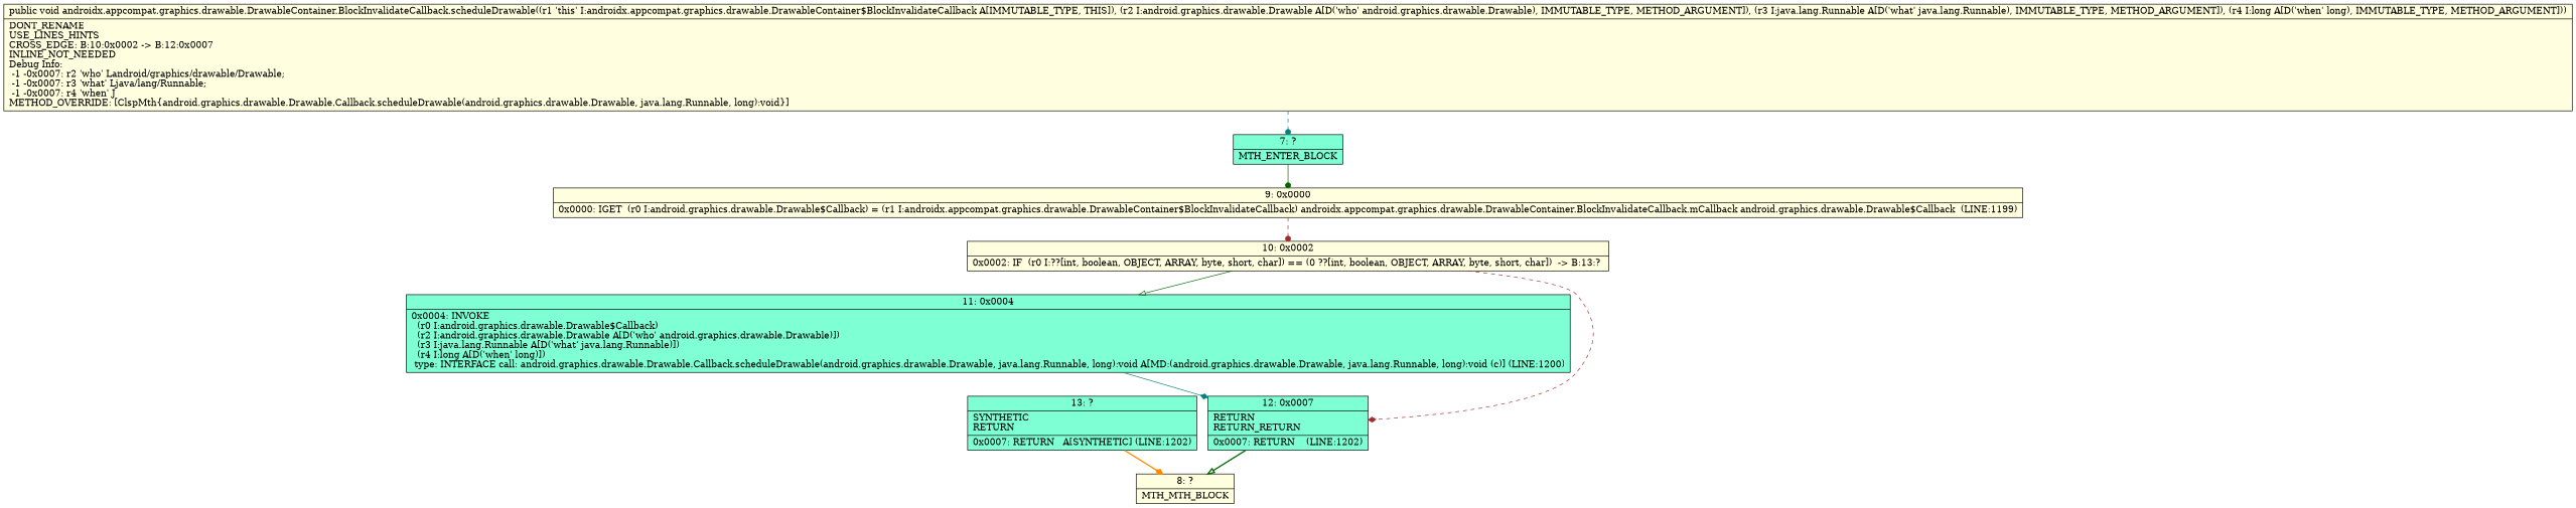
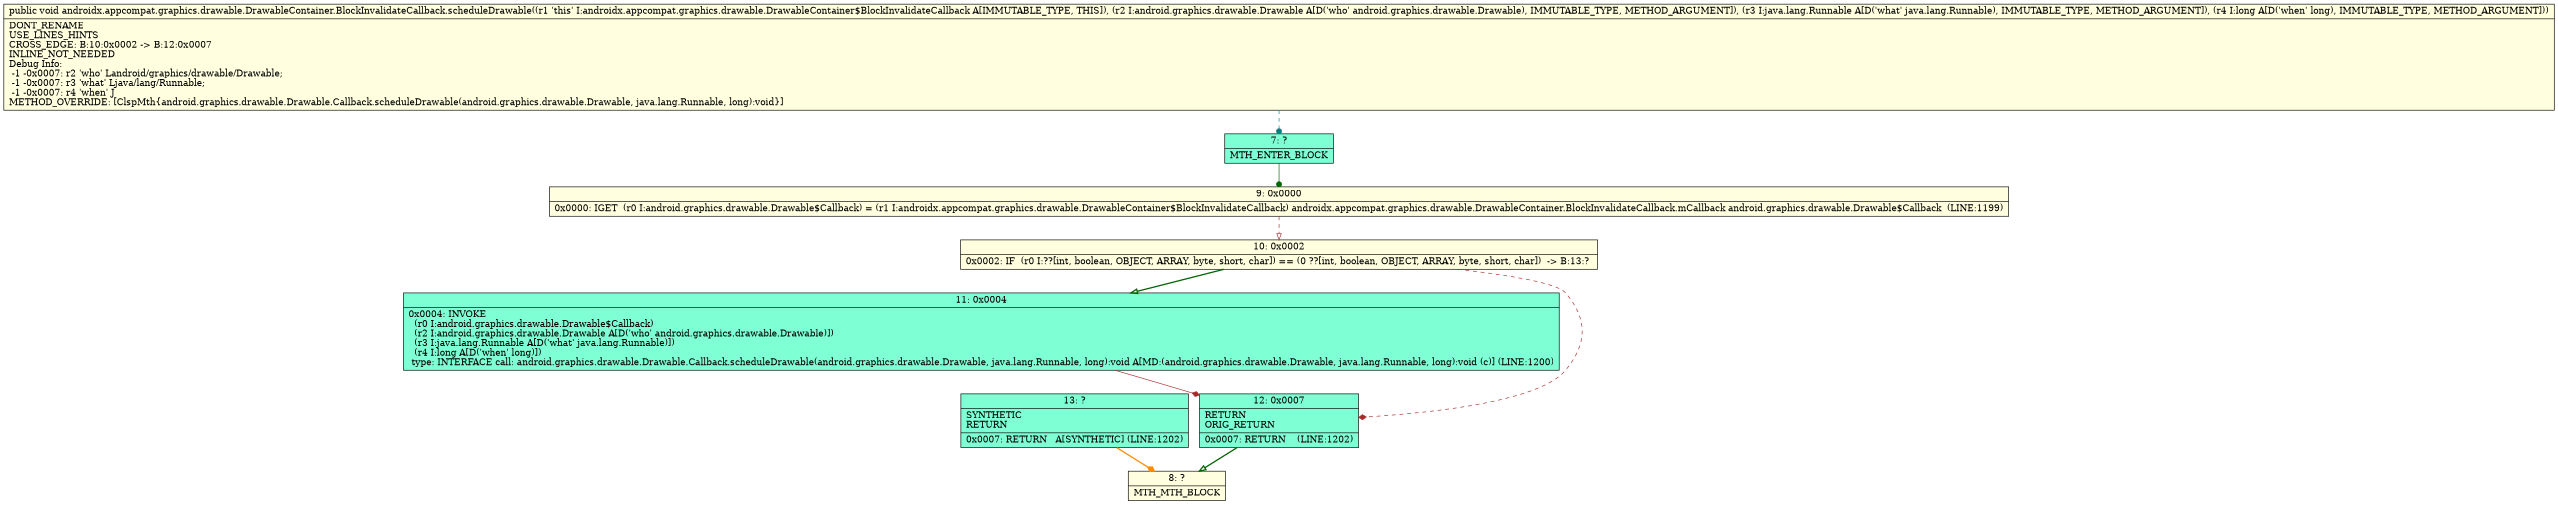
  digraph {
    node [fillcolor=aquamarine shape=record style=filled]
    edge [arrowhead=onormal color=darkgreen style=dashed]
    n1 [label="{7\:\ ?|MTH_ENTER_BLOCK\l}"]
    n2 [fillcolor=lightyellow label="{9\:\ 0x0000|0x0000: IGET  (r0 I:android.graphics.drawable.Drawable$Callback) = (r1 I:androidx.appcompat.graphics.drawable.DrawableContainer$BlockInvalidateCallback) androidx.appcompat.graphics.drawable.DrawableContainer.BlockInvalidateCallback.mCallback android.graphics.drawable.Drawable$Callback  (LINE:1199)\l}"]
    n3 [fillcolor=lightyellow label="{10\:\ 0x0002|0x0002: IF  (r0 I:??[int, boolean, OBJECT, ARRAY, byte, short, char]) == (0 ??[int, boolean, OBJECT, ARRAY, byte, short, char])  \-\> B:13:? \l}"]
    n4 [label="{11\:\ 0x0004|0x0004: INVOKE  \l  (r0 I:android.graphics.drawable.Drawable$Callback)\l  (r2 I:android.graphics.drawable.Drawable A[D('who' android.graphics.drawable.Drawable)])\l  (r3 I:java.lang.Runnable A[D('what' java.lang.Runnable)])\l  (r4 I:long A[D('when' long)])\l type: INTERFACE call: android.graphics.drawable.Drawable.Callback.scheduleDrawable(android.graphics.drawable.Drawable, java.lang.Runnable, long):void A[MD:(android.graphics.drawable.Drawable, java.lang.Runnable, long):void (c)] (LINE:1200)\l}"]
-   n5 [label="{12\:\ 0x0007|RETURN\lRETURN_RETURN\l|0x0007: RETURN    (LINE:1202)\l}"]
+   n5 [label="{12\:\ 0x0007|RETURN\lORIG_RETURN\l|0x0007: RETURN    (LINE:1202)\l}"]
    n6 [label="{13\:\ ?|SYNTHETIC\lRETURN\l|0x0007: RETURN   A[SYNTHETIC] (LINE:1202)\l}"]
    n7 [fillcolor=lightyellow label="{8\:\ ?|MTH_MTH_BLOCK\l}"]
    n8 [fillcolor=lightyellow label="{public void androidx.appcompat.graphics.drawable.DrawableContainer.BlockInvalidateCallback.scheduleDrawable((r1 'this' I:androidx.appcompat.graphics.drawable.DrawableContainer$BlockInvalidateCallback A[IMMUTABLE_TYPE, THIS]), (r2 I:android.graphics.drawable.Drawable A[D('who' android.graphics.drawable.Drawable), IMMUTABLE_TYPE, METHOD_ARGUMENT]), (r3 I:java.lang.Runnable A[D('what' java.lang.Runnable), IMMUTABLE_TYPE, METHOD_ARGUMENT]), (r4 I:long A[D('when' long), IMMUTABLE_TYPE, METHOD_ARGUMENT]))  | DONT_RENAME\lUSE_LINES_HINTS\lCROSS_EDGE: B:10:0x0002 \-\> B:12:0x0007\lINLINE_NOT_NEEDED\lDebug Info:\l  \-1 \-0x0007: r2 'who' Landroid\/graphics\/drawable\/Drawable;\l  \-1 \-0x0007: r3 'what' Ljava\/lang\/Runnable;\l  \-1 \-0x0007: r4 'when' J\lMETHOD_OVERRIDE: [ClspMth\{android.graphics.drawable.Drawable.Callback.scheduleDrawable(android.graphics.drawable.Drawable, java.lang.Runnable, long):void\}]\l}"]
    n1 -> n2 [arrowhead=dot style=solid]
-   n2 -> n3 [arrowhead=dot color=brown]
-   n3 -> n4 [style=solid]
+   n2 -> n3 [color=brown]
+   n3 -> n4 [style=bold]
    n3 -> n5 [arrowhead=diamond color=brown]
-   n4 -> n5 [arrowhead=diamond color=teal style=solid]
+   n4 -> n5 [arrowhead=diamond color=brown style=solid]
    n5 -> n7 [style=bold]
    n6 -> n7 [arrowhead=diamond color=darkorange style=bold]
    n8 -> n1 [arrowhead=dot color=teal]
  }
